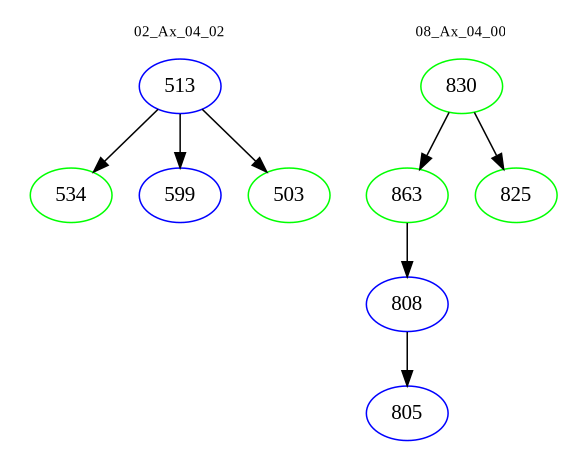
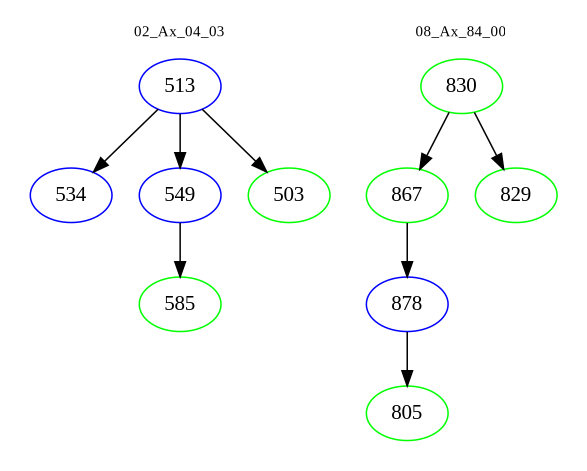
  digraph {
    fontname="Liberation Serif"
    node [color=green fontname="Liberation Serif"]
    edge [color=black fontname="Liberation Serif"]
    n1 [color=blue label=513]
-   n2 [label=534]
-   n3 [color=blue label=599]
+   n2 [color=blue label=534]
+   n3 [color=blue label=549]
    n4 [label=503]
+   n5 [label=585]
    n6 [label=830]
-   n7 [color=blue label=808]
-   n8 [label=863]
-   n9 [label=825]
-   n10 [color=blue label=805]
+   n7 [color=blue label=878]
+   n8 [label=867]
+   n9 [label=829]
+   n10 [label=805]
    subgraph cluster_1 {
      color=white
      fontsize=10
-     label="02_Ax_04_02"
+     label="02_Ax_04_03"
      n1
      n2
      n3
      n4
+     n5
    }
    subgraph cluster_2 {
      color=white
      fontsize=10
-     label="08_Ax_04_00"
+     label="08_Ax_84_00"
      n6
      n7
      n8
      n9
      n10
    }
    n1 -> n2
    n1 -> n3
    n1 -> n4
+   n3 -> n5
    n6 -> n8
    n6 -> n9
    n7 -> n10
    n8 -> n7
  }
